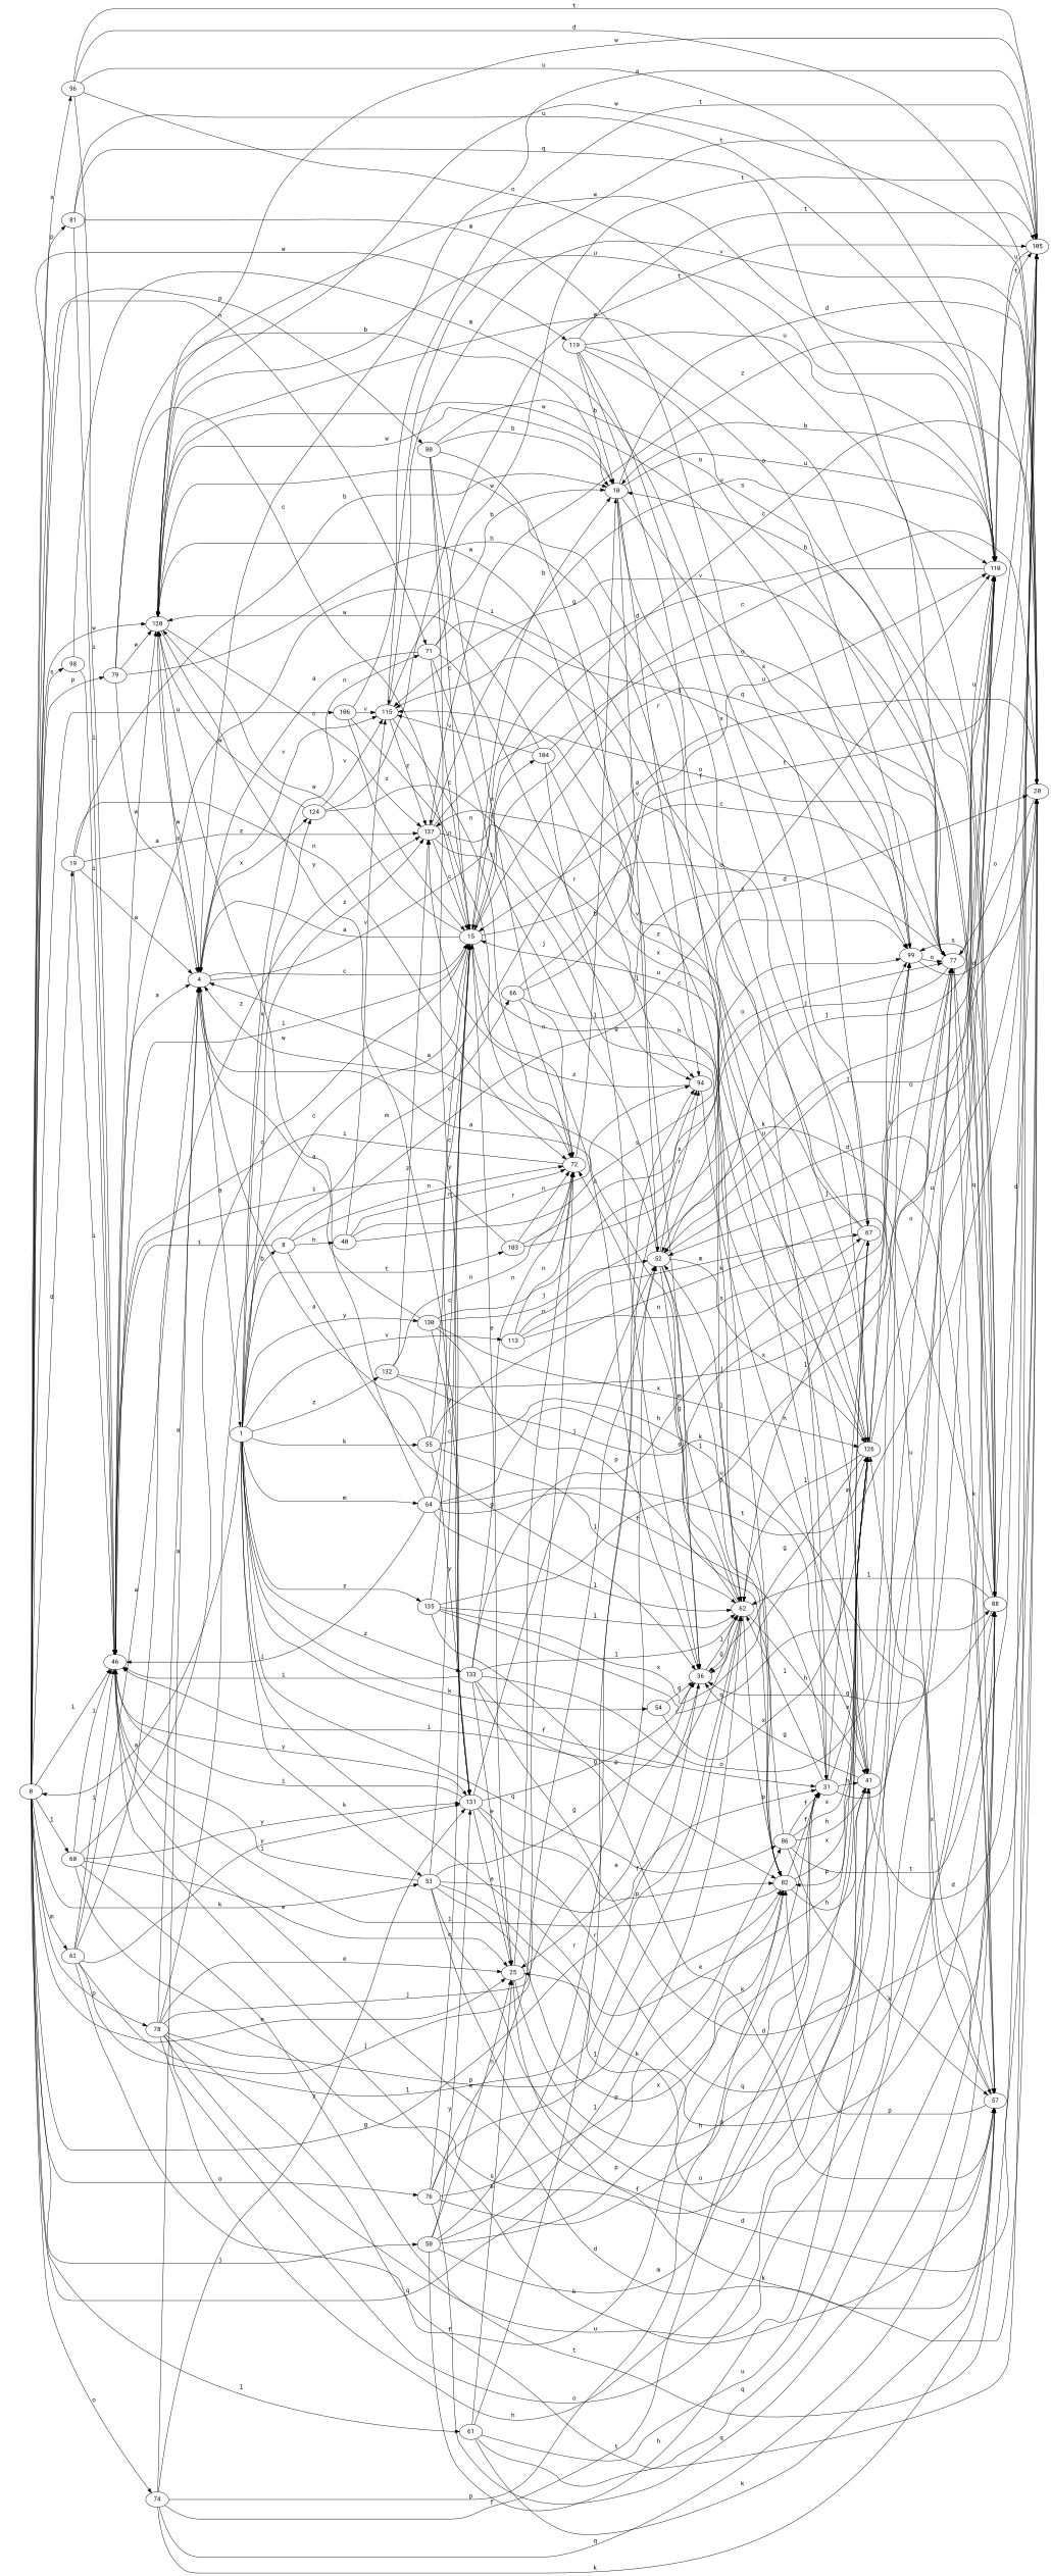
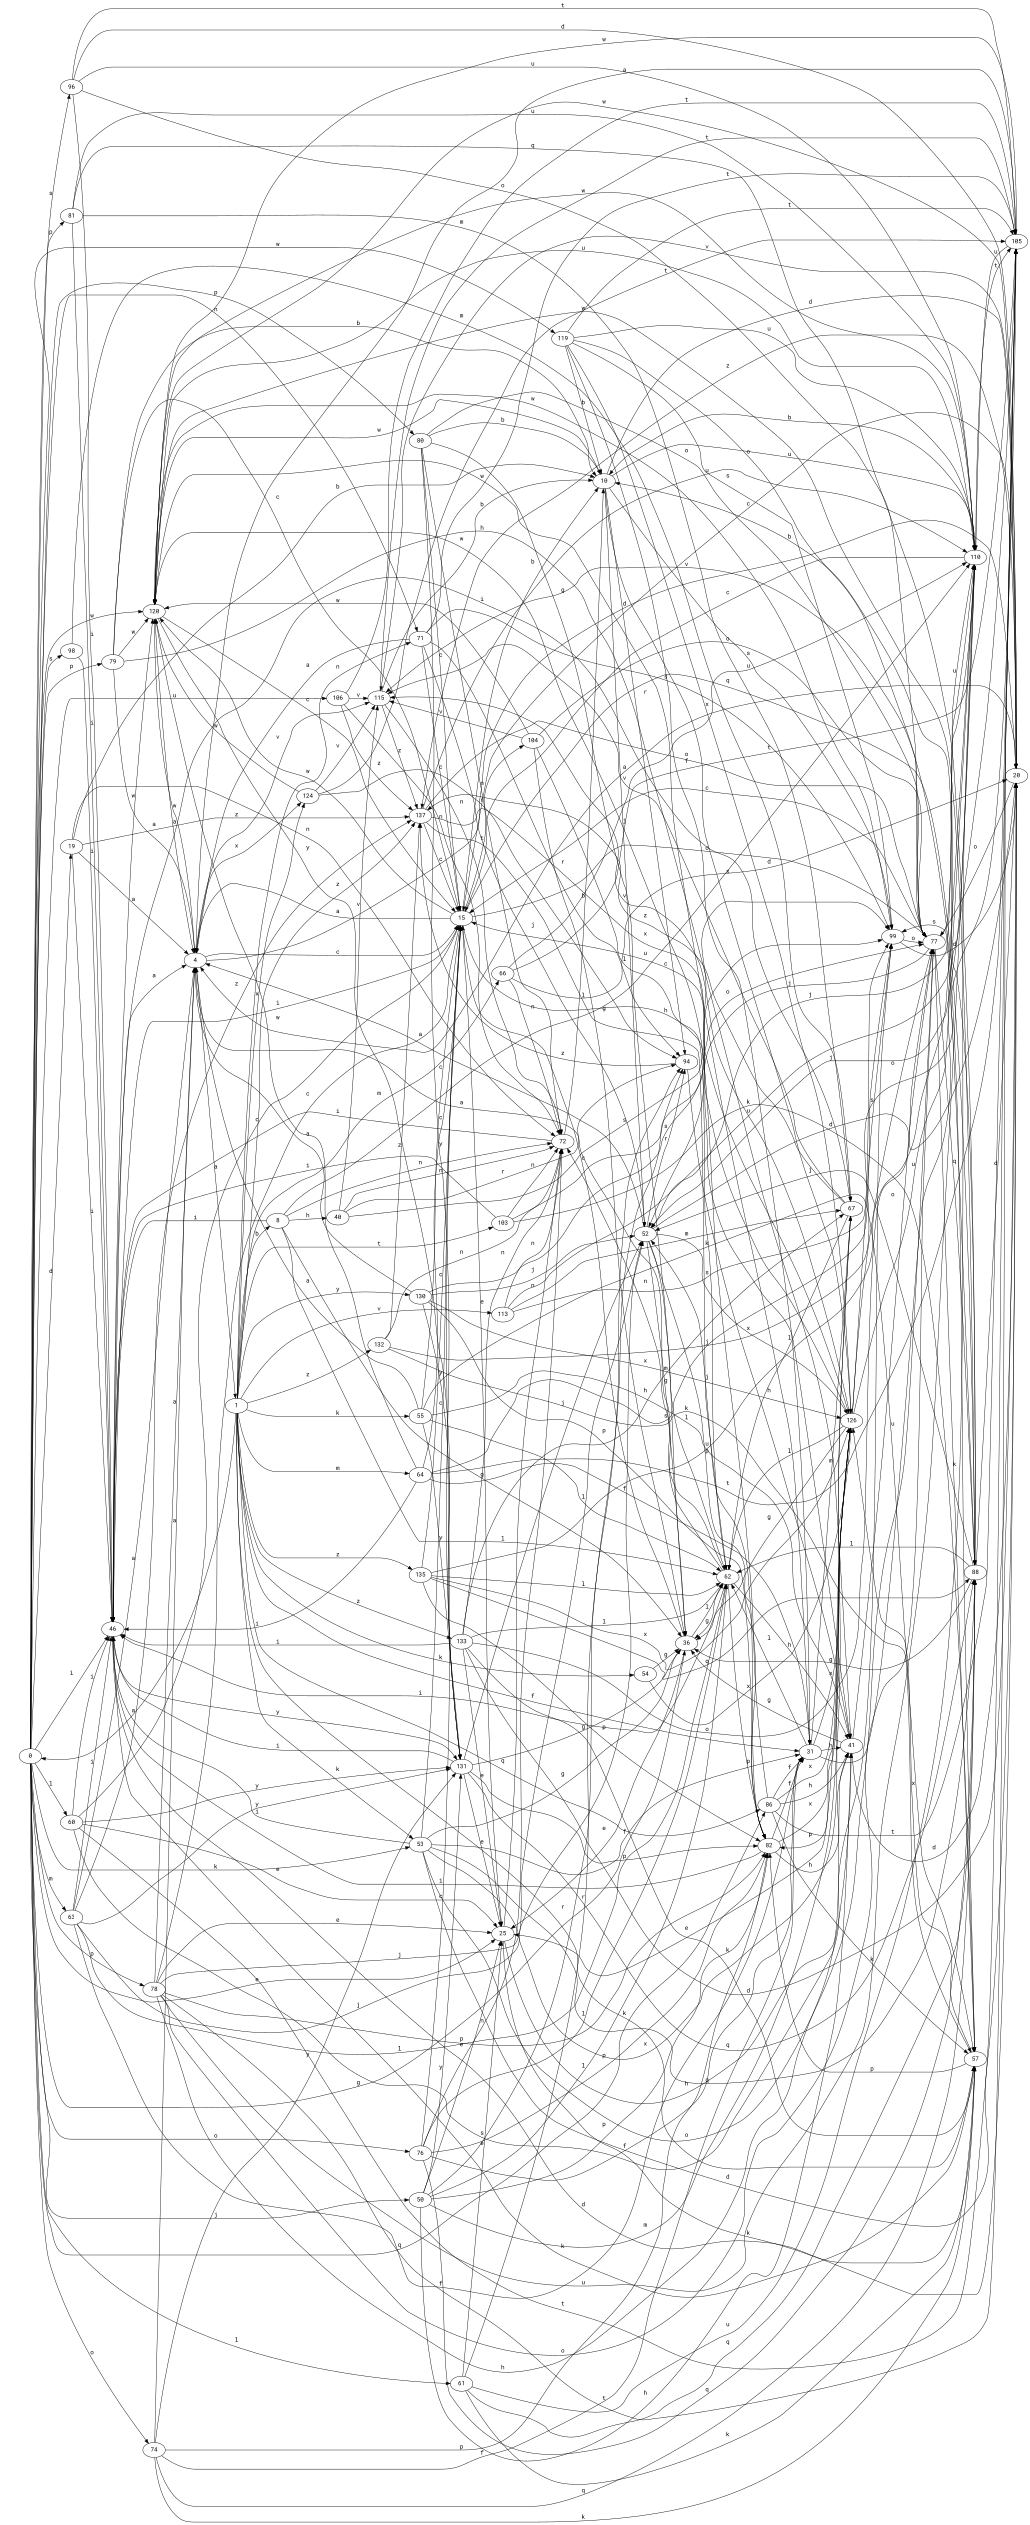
  strict digraph {
    fontname="Roboto Mono"
    rankdir=LR
    node [fontname="Roboto Mono"]
    edge [fontname="Roboto Mono"]
    0
    19
    25
    36
    46
    50
    53
    60
    61
    63
    71
    74
    76
    78
    79
    80
    81
    86
    96
    98
    106
    119
    120
    137
    4
    72
    10
    57
    41
    15
    62
    20
    131
    94
    67
    82
    31
    126
    77
    88
    99
    105
    110
    52
    115
    1
    8
    54
    55
    64
    66
    103
    113
    124
    130
    132
    133
    135
    40
    104
    0 -> 19 [label=d]
    0 -> 25 [label=e]
    0 -> 36 [label=g]
    0 -> 46 [label=i]
    0 -> 50 [label=j]
    0 -> 53 [label=k]
    0 -> 60 [label=l]
    0 -> 61 [label=l]
    0 -> 63 [label=m]
    0 -> 71 [label=n]
    0 -> 74 [label=o]
    0 -> 76 [label=o]
    0 -> 78 [label=p]
    0 -> 79 [label=p]
    0 -> 80 [label=p]
    0 -> 81 [label=p]
    0 -> 86 [label=q]
    0 -> 96 [label=s]
    0 -> 98 [label=s]
    0 -> 106 [label=u]
    0 -> 119 [label=w]
    0 -> 120 [label=w]
    19 -> 46 [label=i]
    19 -> 137 [label=z]
    19 -> 4 [label=a]
    19 -> 72 [label=n]
    19 -> 10 [label=b]
    25 -> 72 [label=n]
    25 -> 57 [label=k]
    25 -> 41 [label=h]
    36 -> 25 [label=e]
    36 -> 15 [label=c]
    36 -> 62 [label=l]
    46 -> 120 [label=w]
    46 -> 4 [label=a]
    46 -> 57 [label=k]
    46 -> 20 [label=d]
    46 -> 131 [label=y]
    50 -> 25 [label=e]
    50 -> 41 [label=h]
    50 -> 62 [label=l]
    50 -> 131 [label=y]
    50 -> 94 [label=r]
    50 -> 67 [label=m]
    50 -> 82 [label=p]
    53 -> 36 [label=g]
    53 -> 46 [label=i]
    53 -> 15 [label=c]
    53 -> 20 [label=d]
    53 -> 31 [label=f]
    53 -> 126 [label=x]
    53 -> 77 [label=o]
    53 -> 88 [label=q]
    60 -> 25 [label=e]
    60 -> 46 [label=i]
    60 -> 15 [label=c]
    60 -> 131 [label=y]
    60 -> 99 [label=s]
    60 -> 105 [label=t]
    61 -> 25 [label=e]
    61 -> 57 [label=k]
    61 -> 94 [label=r]
    61 -> 88 [label=q]
    61 -> 110 [label=u]
    63 -> 46 [label=i]
    63 -> 137 [label=z]
    63 -> 4 [label=a]
    63 -> 62 [label=l]
    63 -> 131 [label=y]
    63 -> 31 [label=f]
    63 -> 52 [label=j]
    71 -> 4 [label=a]
    71 -> 15 [label=c]
    71 -> 94 [label=r]
    71 -> 99 [label=s]
    71 -> 105 [label=t]
    71 -> 52 [label=j]
    74 -> 4 [label=a]
    74 -> 57 [label=k]
    74 -> 131 [label=y]
    74 -> 82 [label=p]
    74 -> 31 [label=f]
    74 -> 88 [label=q]
    76 -> 72 [label=n]
    76 -> 15 [label=c]
    76 -> 62 [label=l]
    76 -> 82 [label=p]
    76 -> 31 [label=f]
    76 -> 88 [label=q]
    78 -> 25 [label=e]
    78 -> 4 [label=a]
    78 -> 41 [label=h]
    78 -> 15 [label=c]
    78 -> 82 [label=p]
    78 -> 77 [label=o]
    78 -> 105 [label=t]
    78 -> 110 [label=u]
    78 -> 52 [label=j]
    79 -> 120 [label=w]
    79 -> 4 [label=a]
    79 -> 10 [label=b]
    79 -> 41 [label=h]
    79 -> 15 [label=c]
    80 -> 36 [label=g]
    80 -> 72 [label=n]
    80 -> 10 [label=b]
    80 -> 15 [label=c]
    80 -> 131 [label=y]
    80 -> 77 [label=o]
    81 -> 46 [label=i]
    81 -> 67 [label=m]
    81 -> 88 [label=q]
    81 -> 110 [label=u]
    86 -> 120 [label=w]
    86 -> 57 [label=k]
    86 -> 41 [label=h]
    86 -> 31 [label=f]
    86 -> 126 [label=x]
    86 -> 105 [label=t]
    96 -> 46 [label=i]
    96 -> 20 [label=d]
    96 -> 77 [label=o]
    96 -> 105 [label=t]
    96 -> 110 [label=u]
    98 -> 46 [label=i]
    98 -> 67 [label=m]
    106 -> 137 [label=z]
    106 -> 72 [label=n]
    106 -> 105 [label=t]
    106 -> 115 [label=v]
    119 -> 10 [label=b]
    119 -> 31 [label=f]
    119 -> 126 [label=x]
    119 -> 77 [label=o]
    119 -> 99 [label=s]
    119 -> 105 [label=t]
    119 -> 110 [label=u]
    120 -> 4 [label=a]
    120 -> 15 [label=c]
    120 -> 131 [label=y]
    120 -> 110 [label=u]
    137 -> 15 [label=c]
    137 -> 62 [label=l]
    137 -> 126 [label=x]
    137 -> 77 [label=o]
    137 -> 110 [label=u]
    4 -> 120 [label=w]
    4 -> 15 [label=c]
    4 -> 20 [label=d]
    4 -> 115 [label=v]
    4 -> 1 [label=a]
    4 -> 124 [label=x]
    72 -> 46 [label=i]
    72 -> 10 [label=b]
    10 -> 120 [label=w]
    10 -> 20 [label=d]
    10 -> 94 [label=r]
    10 -> 126 [label=x]
    10 -> 99 [label=s]
    10 -> 110 [label=u]
    10 -> 52 [label=j]
    57 -> 82 [label=p]
    57 -> 126 [label=x]
    57 -> 115 [label=v]
    41 -> 36 [label=g]
    41 -> 20 [label=d]
    41 -> 77 [label=o]
    15 -> 25 [label=e]
    15 -> 46 [label=i]
    15 -> 120 [label=w]
    15 -> 4 [label=a]
    15 -> 10 [label=b]
    15 -> 41 [label=h]
    15 -> 77 [label=o]
    15 -> 88 [label=q]
    15 -> 104 [label=t]
    62 -> 36 [label=g]
    62 -> 46 [label=i]
    62 -> 4 [label=a]
    62 -> 72 [label=n]
    62 -> 41 [label=h]
    62 -> 82 [label=p]
    20 -> 120 [label=w]
    20 -> 137 [label=z]
    20 -> 4 [label=a]
    20 -> 15 [label=c]
    20 -> 77 [label=o]
    20 -> 115 [label=v]
    131 -> 25 [label=e]
    131 -> 36 [label=g]
    131 -> 46 [label=i]
    131 -> 82 [label=p]
    131 -> 88 [label=q]
    131 -> 52 [label=j]
    94 -> 137 [label=z]
    94 -> 41 [label=h]
    67 -> 25 [label=e]
    67 -> 46 [label=i]
    67 -> 137 [label=z]
    67 -> 62 [label=l]
    67 -> 115 [label=v]
    82 -> 46 [label=i]
    82 -> 41 [label=h]
    82 -> 31 [label=f]
    82 -> 126 [label=x]
    82 -> 52 [label=j]
    31 -> 120 [label=w]
    31 -> 41 [label=h]
    31 -> 62 [label=l]
    31 -> 67 [label=m]
    31 -> 126 [label=x]
    31 -> 110 [label=u]
    126 -> 36 [label=g]
    126 -> 15 [label=c]
    126 -> 62 [label=l]
    126 -> 82 [label=p]
    126 -> 77 [label=o]
    126 -> 99 [label=s]
    126 -> 110 [label=u]
    126 -> 115 [label=v]
    77 -> 57 [label=k]
    77 -> 15 [label=c]
    77 -> 88 [label=q]
    77 -> 110 [label=u]
    77 -> 52 [label=j]
    88 -> 36 [label=g]
    88 -> 120 [label=w]
    88 -> 10 [label=b]
    88 -> 62 [label=l]
    88 -> 20 [label=d]
    88 -> 99 [label=s]
    88 -> 52 [label=j]
    99 -> 120 [label=w]
    99 -> 20 [label=d]
    99 -> 77 [label=o]
    105 -> 120 [label=w]
    105 -> 4 [label=a]
    105 -> 110 [label=u]
    105 -> 52 [label=j]
    110 -> 120 [label=w]
    110 -> 10 [label=b]
    110 -> 15 [label=c]
    110 -> 105 [label=t]
    110 -> 52 [label=j]
    52 -> 36 [label=g]
    52 -> 4 [label=a]
    52 -> 62 [label=l]
    52 -> 20 [label=d]
    52 -> 94 [label=r]
    52 -> 82 [label=p]
    52 -> 126 [label=x]
    115 -> 137 [label=z]
    115 -> 72 [label=n]
    115 -> 10 [label=b]
    115 -> 105 [label=t]
    1 -> 0 [label=a]
    1 -> 53 [label=k]
    1 -> 71 [label=n]
    1 -> 86 [label=q]
    1 -> 137 [label=z]
    1 -> 57 [label=k]
    1 -> 31 [label=f]
    1 -> 8 [label=b]
    1 -> 54 [label=k]
    1 -> 55 [label=k]
    1 -> 64 [label=m]
    1 -> 66 [label=m]
    1 -> 103 [label=t]
    1 -> 113 [label=v]
    1 -> 124 [label=x]
    1 -> 130 [label=y]
    1 -> 132 [label=z]
    1 -> 133 [label=z]
    1 -> 135 [label=z]
    8 -> 36 [label=g]
    8 -> 46 [label=i]
    8 -> 72 [label=n]
-   64 -> 62 [label=l]
+   8 -> 62 [label=l]
    8 -> 110 [label=u]
    8 -> 40 [label=h]
    54 -> 36 [label=g]
    54 -> 126 [label=x]
    55 -> 4 [label=a]
    55 -> 57 [label=k]
    55 -> 41 [label=h]
    55 -> 15 [label=c]
    55 -> 62 [label=l]
    55 -> 131 [label=y]
    64 -> 46 [label=i]
    64 -> 120 [label=w]
    64 -> 15 [label=c]
    64 -> 31 [label=f]
    64 -> 99 [label=s]
    64 -> 105 [label=t]
    66 -> 72 [label=n]
    66 -> 20 [label=d]
    66 -> 105 [label=t]
    66 -> 110 [label=u]
    103 -> 46 [label=i]
    103 -> 72 [label=n]
    103 -> 57 [label=k]
    103 -> 77 [label=o]
    113 -> 72 [label=n]
    113 -> 67 [label=m]
    113 -> 99 [label=s]
    113 -> 110 [label=u]
    124 -> 120 [label=w]
    124 -> 94 [label=r]
    124 -> 105 [label=t]
    124 -> 115 [label=v]
    130 -> 4 [label=a]
    130 -> 131 [label=y]
    130 -> 82 [label=p]
    130 -> 126 [label=x]
    130 -> 99 [label=s]
    130 -> 52 [label=j]
    132 -> 137 [label=z]
    132 -> 72 [label=n]
    132 -> 57 [label=k]
    132 -> 105 [label=j]
    133 -> 25 [label=e]
    133 -> 46 [label=i]
    133 -> 72 [label=n]
    133 -> 57 [label=k]
    133 -> 62 [label=l]
    133 -> 20 [label=d]
    133 -> 67 [label=m]
    133 -> 77 [label=o]
    135 -> 15 [label=c]
    135 -> 62 [label=l]
    135 -> 82 [label=p]
    135 -> 126 [label=x]
    135 -> 88 [label=q]
    135 -> 110 [label=u]
    40 -> 72 [label=n]
    40 -> 94 [label=r]
    40 -> 99 [label=s]
    40 -> 115 [label=v]
    104 -> 36 [label=g]
    104 -> 120 [label=w]
    104 -> 62 [label=l]
    104 -> 77 [label=o]
    104 -> 115 [label=v]
  }
